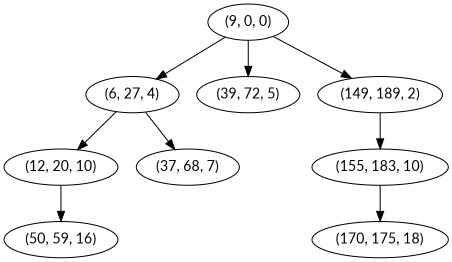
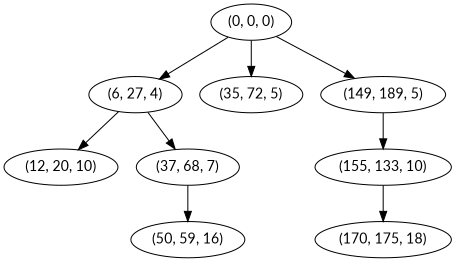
  digraph {
    fontname=Lato
    node [fontname=Lato]
    edge [fontname=Lato]
-   "(0, 0, 0)" [label="(9, 0, 0)"]
+   "(0, 0, 0)"
    "(6, 27, 4)"
-   "(35, 72, 5)" [label="(39, 72, 5)"]
-   "(149, 189, 5)" [label="(149, 189, 2)"]
+   "(35, 72, 5)"
+   "(149, 189, 5)"
    "(12, 20, 10)"
    "(37, 68, 7)"
-   "(155, 183, 10)"
+   "(155, 183, 10)" [label="(155, 133, 10)"]
    "(50, 59, 16)"
    "(170, 175, 18)"
    "(0, 0, 0)" -> "(6, 27, 4)"
    "(0, 0, 0)" -> "(35, 72, 5)"
    "(0, 0, 0)" -> "(149, 189, 5)"
    "(6, 27, 4)" -> "(12, 20, 10)"
    "(6, 27, 4)" -> "(37, 68, 7)"
    "(149, 189, 5)" -> "(155, 183, 10)"
-   "(12, 20, 10)" -> "(50, 59, 16)"
+   "(37, 68, 7)" -> "(50, 59, 16)"
    "(155, 183, 10)" -> "(170, 175, 18)"
  }
